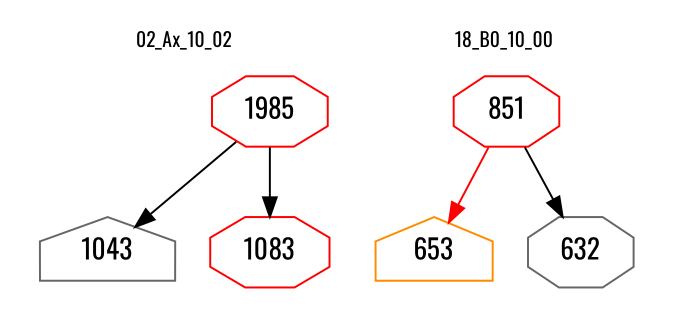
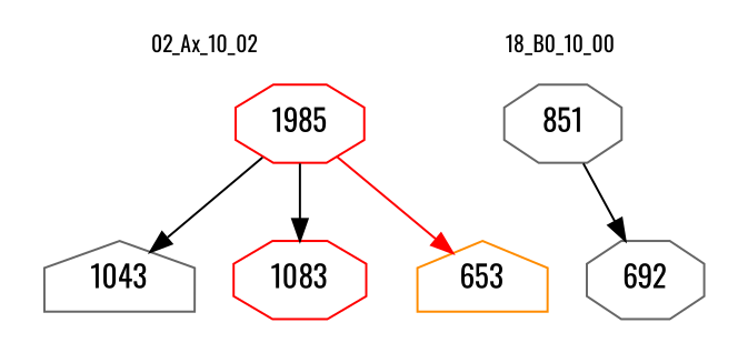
  digraph {
    fontname=Oswald
    node [color=red fontname=Oswald shape=octagon]
    edge [color=black fontname=Oswald]
    n1 [label=1985]
    n2 [color=gray40 label=1043 shape=house]
    n3 [label=1083]
-   n4 [label=851]
+   n4 [color=gray40 label=851]
    n5 [color=darkorange label=653 shape=house]
-   n6 [color=gray40 label=632]
+   n6 [color=gray40 label=692]
    subgraph cluster_1 {
      color=white
      fontsize=10
      label="02_Ax_10_02"
      n1
      n2
      n3
    }
    subgraph cluster_2 {
      color=white
      fontsize=10
      label="18_B0_10_00"
      n4
      n5
      n6
    }
    n1 -> n2
    n1 -> n3
-   n4 -> n5 [color=red]
+   n1 -> n5 [color=red]
    n4 -> n6
  }
